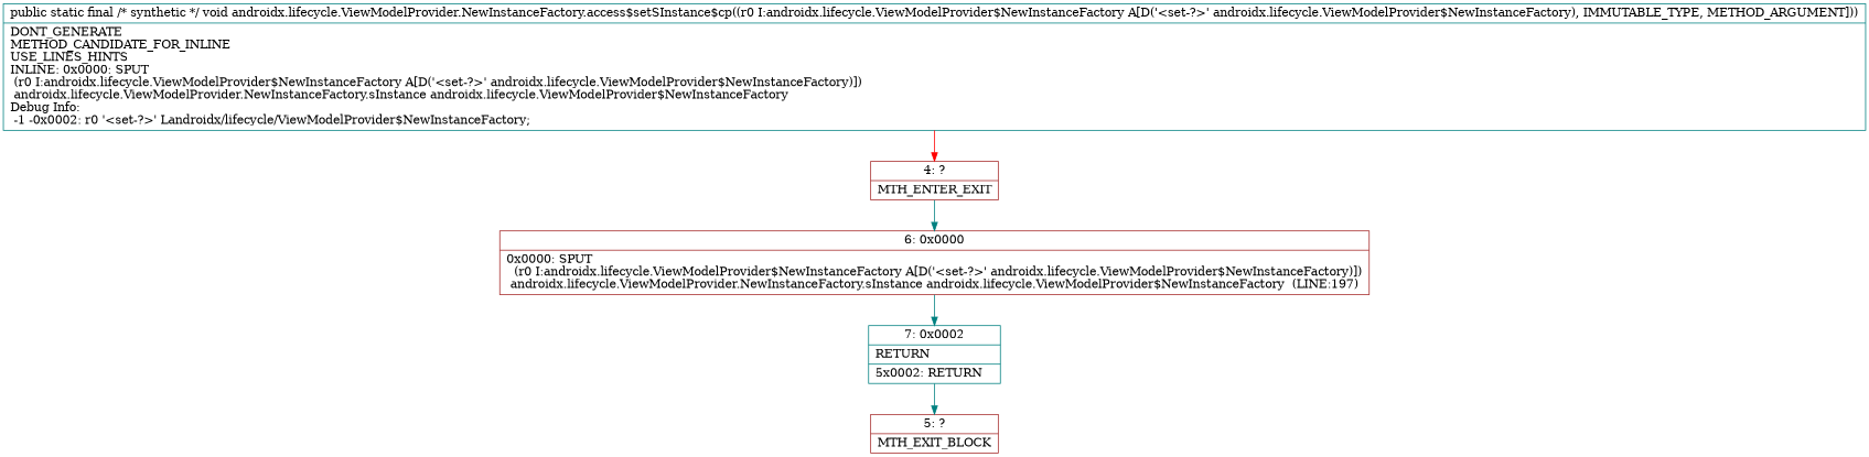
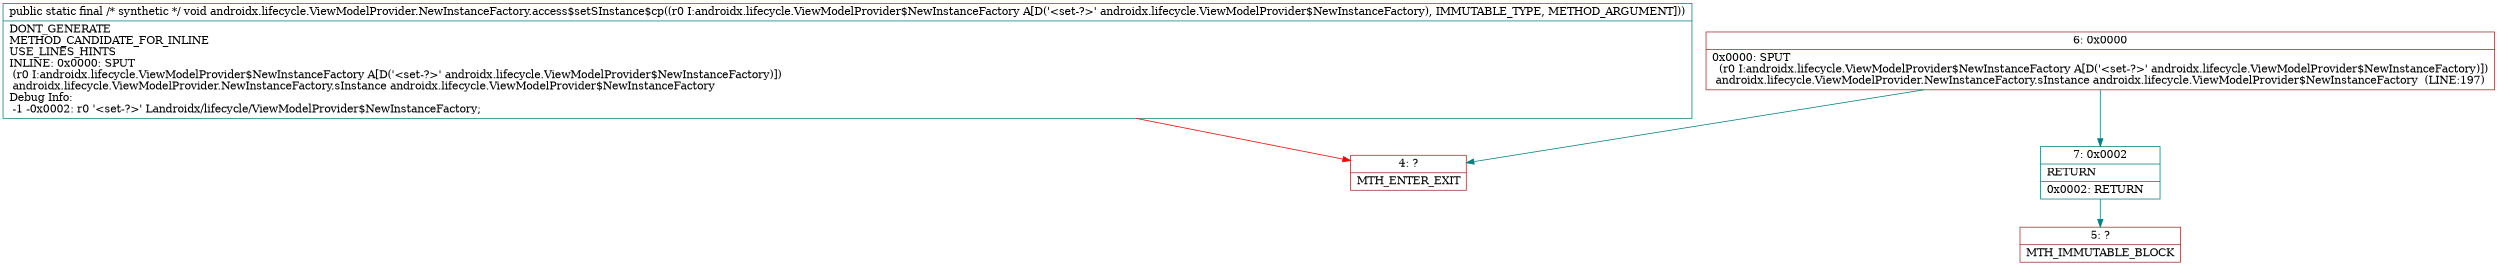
  digraph {
    node [color=brown shape=record]
    edge [color=teal]
    n1 [label="{4\:\ ?|MTH_ENTER_EXIT\l}"]
    n2 [label="{6\:\ 0x0000|0x0000: SPUT  \l  (r0 I:androidx.lifecycle.ViewModelProvider$NewInstanceFactory A[D('\<set\-?\>' androidx.lifecycle.ViewModelProvider$NewInstanceFactory)])\l androidx.lifecycle.ViewModelProvider.NewInstanceFactory.sInstance androidx.lifecycle.ViewModelProvider$NewInstanceFactory  (LINE:197)\l}"]
-   n3 [color=teal label="{7\:\ 0x0002|RETURN\l|5x0002: RETURN   \l}"]
-   n4 [label="{5\:\ ?|MTH_EXIT_BLOCK\l}"]
+   n3 [color=teal label="{7\:\ 0x0002|RETURN\l|0x0002: RETURN   \l}"]
+   n4 [label="{5\:\ ?|MTH_IMMUTABLE_BLOCK\l}"]
    n5 [color=teal label="{public static final \/* synthetic *\/ void androidx.lifecycle.ViewModelProvider.NewInstanceFactory.access$setSInstance$cp((r0 I:androidx.lifecycle.ViewModelProvider$NewInstanceFactory A[D('\<set\-?\>' androidx.lifecycle.ViewModelProvider$NewInstanceFactory), IMMUTABLE_TYPE, METHOD_ARGUMENT]))  | DONT_GENERATE\lMETHOD_CANDIDATE_FOR_INLINE\lUSE_LINES_HINTS\lINLINE: 0x0000: SPUT  \l  (r0 I:androidx.lifecycle.ViewModelProvider$NewInstanceFactory A[D('\<set\-?\>' androidx.lifecycle.ViewModelProvider$NewInstanceFactory)])\l androidx.lifecycle.ViewModelProvider.NewInstanceFactory.sInstance androidx.lifecycle.ViewModelProvider$NewInstanceFactory\lDebug Info:\l  \-1 \-0x0002: r0 '\<set\-?\>' Landroidx\/lifecycle\/ViewModelProvider$NewInstanceFactory;\l}"]
-   n1 -> n2
+   n2 -> n1
    n2 -> n3
    n3 -> n4
    n5 -> n1 [color=red]
  }
